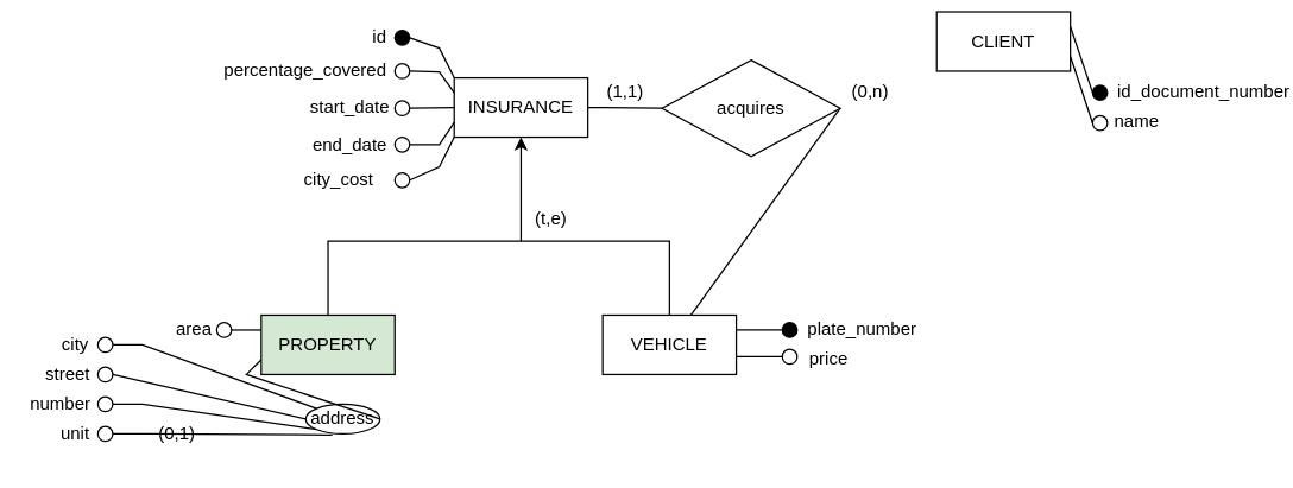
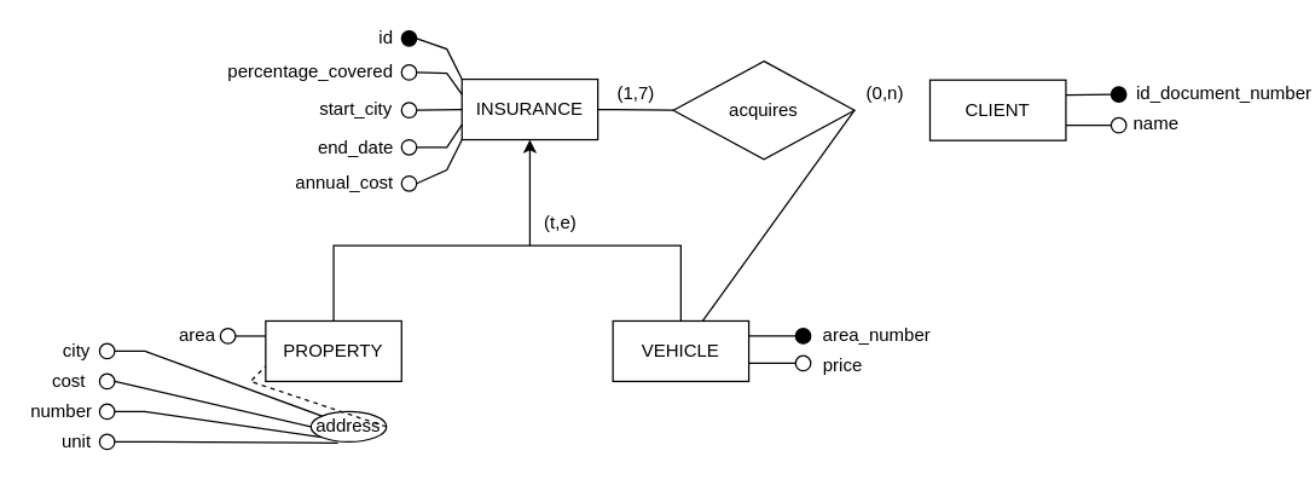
  <mxCell id="0" />
  <mxCell id="1" parent="0" />
  <mxCell id="2" value="INSURANCE" style="rounded=0;whiteSpace=wrap;html=1;" parent="1" vertex="1"><mxGeometry x="305" y="52" width="90" height="40" as="geometry" /></mxCell>
  <mxCell id="3" value="acquires" style="shape=rhombus;perimeter=rhombusPerimeter;whiteSpace=wrap;html=1;align=center;fillColor=none;gradientColor=none;rounded=0;" parent="1" vertex="1"><mxGeometry x="445" y="40" width="120" height="65" as="geometry" /></mxCell>
  <mxCell id="4" value="" style="endArrow=none;html=1;rounded=0;entryX=0;entryY=0.5;entryDx=0;entryDy=0;" parent="1" target="3" edge="1"><mxGeometry relative="1" as="geometry"><mxPoint x="395" y="72" as="sourcePoint" /><mxPoint x="555" y="72" as="targetPoint" /></mxGeometry></mxCell>
  <mxCell id="5" value="" style="endArrow=none;html=1;rounded=0;exitX=1;exitY=0.5;exitDx=0;exitDy=0;" parent="1" source="3" target="31" edge="1"><mxGeometry relative="1" as="geometry"><mxPoint x="595" y="72" as="sourcePoint" /><mxPoint x="625" y="72.5" as="targetPoint" /></mxGeometry></mxCell>
- <mxCell id="6" value="CLIENT" style="rounded=0;whiteSpace=wrap;html=1;gradientColor=none;fillColor=none;" parent="1" vertex="1"><mxGeometry x="630" y="7.5" width="90" height="40" as="geometry" /></mxCell>
+ <mxCell id="6" value="CLIENT" style="rounded=0;whiteSpace=wrap;html=1;gradientColor=none;fillColor=none;" parent="1" vertex="1"><mxGeometry x="615" y="52.5" width="90" height="40" as="geometry" /></mxCell>
  <mxCell id="7" value="" style="ellipse;whiteSpace=wrap;html=1;aspect=fixed;rounded=0;" parent="1" vertex="1"><mxGeometry x="735" y="77.5" width="10" height="10" as="geometry" /></mxCell>
  <mxCell id="8" value="" style="ellipse;whiteSpace=wrap;html=1;aspect=fixed;rounded=0;fillColor=#000000;" parent="1" vertex="1"><mxGeometry x="735" y="57" width="10" height="10" as="geometry" /></mxCell>
  <mxCell id="9" value="" style="ellipse;whiteSpace=wrap;html=1;aspect=fixed;rounded=0;" parent="1" vertex="1"><mxGeometry x="265" y="92" width="10" height="10" as="geometry" /></mxCell>
  <mxCell id="10" value="" style="ellipse;whiteSpace=wrap;html=1;aspect=fixed;rounded=0;fillColor=none;" parent="1" vertex="1"><mxGeometry x="265" y="67.5" width="10" height="10" as="geometry" /></mxCell>
  <mxCell id="11" value="" style="ellipse;whiteSpace=wrap;html=1;aspect=fixed;fillColor=#000000;rounded=0;" parent="1" vertex="1"><mxGeometry x="265" y="20" width="10" height="10" as="geometry" /></mxCell>
  <mxCell id="12" value="" style="endArrow=none;html=1;rounded=0;exitX=0;exitY=0;exitDx=0;exitDy=0;entryX=1;entryY=0.5;entryDx=0;entryDy=0;" parent="1" source="2" target="11" edge="1"><mxGeometry width="50" height="50" relative="1" as="geometry"><mxPoint x="285" y="82" as="sourcePoint" /><mxPoint x="275" y="62" as="targetPoint" /><Array as="points"><mxPoint x="295" y="32" /></Array></mxGeometry></mxCell>
  <mxCell id="13" value="" style="endArrow=none;html=1;rounded=0;entryX=1;entryY=0.5;entryDx=0;entryDy=0;exitX=0;exitY=0.5;exitDx=0;exitDy=0;" parent="1" source="2" target="10" edge="1"><mxGeometry width="50" height="50" relative="1" as="geometry"><mxPoint x="295" y="72" as="sourcePoint" /><mxPoint x="285" y="47" as="targetPoint" /><Array as="points" /></mxGeometry></mxCell>
  <mxCell id="14" value="" style="endArrow=none;html=1;rounded=0;entryX=1;entryY=0.5;entryDx=0;entryDy=0;exitX=0;exitY=0.75;exitDx=0;exitDy=0;" parent="1" source="2" target="9" edge="1"><mxGeometry width="50" height="50" relative="1" as="geometry"><mxPoint x="335" y="82" as="sourcePoint" /><mxPoint x="305" y="67" as="targetPoint" /><Array as="points"><mxPoint x="295" y="97" /></Array></mxGeometry></mxCell>
  <mxCell id="15" value="id_document_number" style="text;html=1;strokeColor=none;fillColor=none;align=center;verticalAlign=middle;whiteSpace=wrap;rounded=0;" parent="1" vertex="1"><mxGeometry x="785" y="57" width="50" height="10" as="geometry" /></mxCell>
  <mxCell id="16" value="name" style="text;html=1;strokeColor=none;fillColor=none;align=center;verticalAlign=middle;whiteSpace=wrap;rounded=0;" parent="1" vertex="1"><mxGeometry x="745" y="77" width="40" height="10" as="geometry" /></mxCell>
  <mxCell id="17" value="id" style="text;html=1;strokeColor=none;fillColor=none;align=center;verticalAlign=middle;whiteSpace=wrap;rounded=0;" parent="1" vertex="1"><mxGeometry x="235" y="20" width="40" height="10" as="geometry" /></mxCell>
  <mxCell id="18" value="percentage_covered" style="text;html=1;strokeColor=none;fillColor=none;align=center;verticalAlign=middle;whiteSpace=wrap;rounded=0;" parent="1" vertex="1"><mxGeometry x="185" y="42" width="40" height="10" as="geometry" /></mxCell>
  <mxCell id="19" value="end_date" style="text;html=1;strokeColor=none;fillColor=none;align=center;verticalAlign=middle;whiteSpace=wrap;rounded=0;" parent="1" vertex="1"><mxGeometry x="215" y="92.5" width="40" height="10" as="geometry" /></mxCell>
- <mxCell id="20" value="(1,1)" style="text;html=1;align=center;verticalAlign=middle;resizable=0;points=[];autosize=1;strokeColor=none;fillColor=none;rounded=0;" parent="1" vertex="1"><mxGeometry x="395" y="47" width="50" height="30" as="geometry" /></mxCell>
+ <mxCell id="20" value="(1,7)" style="text;html=1;align=center;verticalAlign=middle;resizable=0;points=[];autosize=1;strokeColor=none;fillColor=none;rounded=0;" parent="1" vertex="1"><mxGeometry x="395" y="47" width="50" height="30" as="geometry" /></mxCell>
  <mxCell id="21" value="(0,n)" style="text;html=1;align=center;verticalAlign=middle;resizable=0;points=[];autosize=1;strokeColor=none;fillColor=none;rounded=0;" parent="1" vertex="1"><mxGeometry x="560" y="47" width="50" height="30" as="geometry" /></mxCell>
  <mxCell id="22" value="" style="ellipse;whiteSpace=wrap;html=1;aspect=fixed;rounded=0;" parent="1" vertex="1"><mxGeometry x="265" y="42.5" width="10" height="10" as="geometry" /></mxCell>
  <mxCell id="23" value="" style="ellipse;whiteSpace=wrap;html=1;aspect=fixed;rounded=0;" parent="1" vertex="1"><mxGeometry x="265" y="116" width="10" height="10" as="geometry" /></mxCell>
  <mxCell id="24" value="" style="endArrow=none;html=1;rounded=0;entryX=1;entryY=0.5;entryDx=0;entryDy=0;exitX=0;exitY=0.25;exitDx=0;exitDy=0;" parent="1" source="2" target="22" edge="1"><mxGeometry width="50" height="50" relative="1" as="geometry"><mxPoint x="315" y="82" as="sourcePoint" /><mxPoint x="285" y="83" as="targetPoint" /><Array as="points"><mxPoint x="295" y="48" /></Array></mxGeometry></mxCell>
  <mxCell id="25" value="" style="endArrow=none;html=1;rounded=0;entryX=1;entryY=0.5;entryDx=0;entryDy=0;exitX=0;exitY=1;exitDx=0;exitDy=0;" parent="1" source="2" target="23" edge="1"><mxGeometry width="50" height="50" relative="1" as="geometry"><mxPoint x="325" y="92" as="sourcePoint" /><mxPoint x="295" y="93" as="targetPoint" /><Array as="points"><mxPoint x="295" y="112" /></Array></mxGeometry></mxCell>
- <mxCell id="26" value="start_date" style="text;html=1;strokeColor=none;fillColor=none;align=center;verticalAlign=middle;whiteSpace=wrap;rounded=0;" parent="1" vertex="1"><mxGeometry x="215" y="67" width="40" height="10" as="geometry" /></mxCell>
- <mxCell id="27" value="city_cost" style="text;html=1;strokeColor=none;fillColor=none;align=center;verticalAlign=middle;whiteSpace=wrap;rounded=0;" parent="1" vertex="1"><mxGeometry x="200" y="116" width="55" height="10" as="geometry" /></mxCell>
+ <mxCell id="26" value="start_city" style="text;html=1;strokeColor=none;fillColor=none;align=center;verticalAlign=middle;whiteSpace=wrap;rounded=0;" parent="1" vertex="1"><mxGeometry x="215" y="67" width="40" height="10" as="geometry" /></mxCell>
+ <mxCell id="27" value="annual_cost" style="text;html=1;strokeColor=none;fillColor=none;align=center;verticalAlign=middle;whiteSpace=wrap;rounded=0;" parent="1" vertex="1"><mxGeometry x="200" y="116" width="55" height="10" as="geometry" /></mxCell>
  <mxCell id="28" value="" style="endArrow=none;html=1;rounded=0;entryX=0;entryY=0.5;entryDx=0;entryDy=0;exitX=1;exitY=0.25;exitDx=0;exitDy=0;" parent="1" source="6" target="8" edge="1"><mxGeometry width="50" height="50" relative="1" as="geometry"><mxPoint x="665" y="102" as="sourcePoint" /><mxPoint x="715" y="52" as="targetPoint" /></mxGeometry></mxCell>
  <mxCell id="29" value="" style="endArrow=none;html=1;rounded=0;entryX=0;entryY=0.5;entryDx=0;entryDy=0;exitX=1;exitY=0.75;exitDx=0;exitDy=0;" parent="1" source="6" target="7" edge="1"><mxGeometry width="50" height="50" relative="1" as="geometry"><mxPoint x="715" y="73" as="sourcePoint" /><mxPoint x="745" y="72" as="targetPoint" /></mxGeometry></mxCell>
- <mxCell id="30" value="PROPERTY" style="rounded=0;whiteSpace=wrap;html=1;fillColor=#d5e8d4;" parent="1" vertex="1"><mxGeometry x="175" y="212" width="90" height="40" as="geometry" /></mxCell>
+ <mxCell id="30" value="PROPERTY" style="rounded=0;whiteSpace=wrap;html=1;" parent="1" vertex="1"><mxGeometry x="175" y="212" width="90" height="40" as="geometry" /></mxCell>
  <mxCell id="31" value="VEHICLE" style="rounded=0;whiteSpace=wrap;html=1;" parent="1" vertex="1"><mxGeometry x="405" y="212" width="90" height="40" as="geometry" /></mxCell>
  <mxCell id="32" value="" style="endArrow=none;html=1;rounded=0;exitX=0.5;exitY=0;exitDx=0;exitDy=0;entryX=0.5;entryY=0;entryDx=0;entryDy=0;" parent="1" source="30" target="31" edge="1"><mxGeometry width="50" height="50" relative="1" as="geometry"><mxPoint x="245" y="202" as="sourcePoint" /><mxPoint x="450" y="182" as="targetPoint" /><Array as="points"><mxPoint x="220" y="162" /><mxPoint x="450" y="162" /></Array></mxGeometry></mxCell>
  <mxCell id="33" value="" style="endArrow=classic;html=1;rounded=0;entryX=0.5;entryY=1;entryDx=0;entryDy=0;" parent="1" target="2" edge="1"><mxGeometry width="50" height="50" relative="1" as="geometry"><mxPoint x="350" y="162" as="sourcePoint" /><mxPoint x="535" y="92" as="targetPoint" /></mxGeometry></mxCell>
  <mxCell id="34" value="(t,e)" style="text;html=1;align=center;verticalAlign=middle;resizable=0;points=[];autosize=1;strokeColor=none;fillColor=none;rounded=0;" parent="1" vertex="1"><mxGeometry x="350" y="132" width="40" height="30" as="geometry" /></mxCell>
  <mxCell id="35" value="address" style="ellipse;whiteSpace=wrap;html=1;rounded=0;" parent="1" vertex="1"><mxGeometry x="205" y="272" width="50" height="20" as="geometry" /></mxCell>
  <mxCell id="36" value="" style="ellipse;whiteSpace=wrap;html=1;aspect=fixed;rounded=0;gradientColor=none;strokeColor=default;fillColor=#000000;" parent="1" vertex="1"><mxGeometry x="526" y="217" width="10" height="10" as="geometry" /></mxCell>
  <mxCell id="37" value="" style="endArrow=none;html=1;rounded=0;exitX=1;exitY=0.25;exitDx=0;exitDy=0;entryX=0;entryY=0.5;entryDx=0;entryDy=0;" parent="1" source="31" target="36" edge="1"><mxGeometry width="50" height="50" relative="1" as="geometry"><mxPoint x="495" y="252" as="sourcePoint" /><mxPoint x="515" y="232" as="targetPoint" /></mxGeometry></mxCell>
  <mxCell id="38" value="" style="ellipse;whiteSpace=wrap;html=1;aspect=fixed;rounded=0;gradientColor=none;strokeColor=default;" parent="1" vertex="1"><mxGeometry x="526" y="235" width="10" height="10" as="geometry" /></mxCell>
  <mxCell id="39" value="" style="endArrow=none;html=1;rounded=0;exitX=1;exitY=0.25;exitDx=0;exitDy=0;entryX=0;entryY=0.5;entryDx=0;entryDy=0;" parent="1" target="38" edge="1"><mxGeometry width="50" height="50" relative="1" as="geometry"><mxPoint x="495" y="240" as="sourcePoint" /><mxPoint x="515" y="250" as="targetPoint" /></mxGeometry></mxCell>
- <mxCell id="40" value="plate_number" style="text;html=1;strokeColor=none;fillColor=none;align=center;verticalAlign=middle;whiteSpace=wrap;rounded=0;" parent="1" vertex="1"><mxGeometry x="560" y="217" width="40" height="10" as="geometry" /></mxCell>
+ <mxCell id="40" value="area_number" style="text;html=1;strokeColor=none;fillColor=none;align=center;verticalAlign=middle;whiteSpace=wrap;rounded=0;" parent="1" vertex="1"><mxGeometry x="560" y="217" width="40" height="10" as="geometry" /></mxCell>
  <mxCell id="41" value="price" style="text;html=1;strokeColor=none;fillColor=none;align=center;verticalAlign=middle;whiteSpace=wrap;rounded=0;" parent="1" vertex="1"><mxGeometry x="540" y="237" width="35" height="10" as="geometry" /></mxCell>
- <mxCell id="42" value="" style="endArrow=none;html=1;rounded=0;entryX=0;entryY=0.75;entryDx=0;entryDy=0;exitX=1;exitY=0.5;exitDx=0;exitDy=0;" parent="1" source="35" target="30" edge="1"><mxGeometry width="50" height="50" relative="1" as="geometry"><mxPoint x="135" y="312" as="sourcePoint" /><mxPoint x="185" y="262" as="targetPoint" /><Array as="points"><mxPoint x="165" y="252" /></Array></mxGeometry></mxCell>
+ <mxCell id="42" value="" style="endArrow=none;html=1;rounded=0;entryX=0;entryY=0.75;entryDx=0;entryDy=0;exitX=1;exitY=0.5;exitDx=0;exitDy=0;dashed=1;" parent="1" source="35" target="30" edge="1"><mxGeometry width="50" height="50" relative="1" as="geometry"><mxPoint x="135" y="312" as="sourcePoint" /><mxPoint x="185" y="262" as="targetPoint" /><Array as="points"><mxPoint x="165" y="252" /></Array></mxGeometry></mxCell>
  <mxCell id="43" value="" style="endArrow=none;html=1;rounded=0;entryX=0;entryY=0.25;entryDx=0;entryDy=0;exitX=1;exitY=0.5;exitDx=0;exitDy=0;" parent="1" source="44" target="30" edge="1"><mxGeometry width="50" height="50" relative="1" as="geometry"><mxPoint x="155" y="222" as="sourcePoint" /><mxPoint x="180" y="247" as="targetPoint" /><Array as="points" /></mxGeometry></mxCell>
  <mxCell id="44" value="" style="ellipse;whiteSpace=wrap;html=1;aspect=fixed;rounded=0;" parent="1" vertex="1"><mxGeometry x="145" y="217" width="10" height="10" as="geometry" /></mxCell>
  <mxCell id="45" value="" style="endArrow=none;html=1;rounded=0;entryX=0;entryY=0;entryDx=0;entryDy=0;exitX=1;exitY=0.5;exitDx=0;exitDy=0;" parent="1" source="46" target="35" edge="1"><mxGeometry width="50" height="50" relative="1" as="geometry"><mxPoint x="90" y="247" as="sourcePoint" /><mxPoint x="110" y="247" as="targetPoint" /><Array as="points"><mxPoint x="95" y="232" /></Array></mxGeometry></mxCell>
  <mxCell id="46" value="" style="ellipse;whiteSpace=wrap;html=1;aspect=fixed;rounded=0;" parent="1" vertex="1"><mxGeometry x="65" y="227" width="10" height="10" as="geometry" /></mxCell>
  <mxCell id="47" value="" style="endArrow=none;html=1;rounded=0;entryX=0;entryY=0.5;entryDx=0;entryDy=0;exitX=1;exitY=0.5;exitDx=0;exitDy=0;" parent="1" source="48" target="35" edge="1"><mxGeometry width="50" height="50" relative="1" as="geometry"><mxPoint x="85" y="277" as="sourcePoint" /><mxPoint x="105" y="277" as="targetPoint" /><Array as="points" /></mxGeometry></mxCell>
  <mxCell id="48" value="" style="ellipse;whiteSpace=wrap;html=1;aspect=fixed;rounded=0;" parent="1" vertex="1"><mxGeometry x="65" y="247" width="10" height="10" as="geometry" /></mxCell>
  <mxCell id="49" value="" style="endArrow=none;html=1;rounded=0;exitX=1;exitY=0.5;exitDx=0;exitDy=0;entryX=0;entryY=1;entryDx=0;entryDy=0;" parent="1" source="50" target="35" edge="1"><mxGeometry width="50" height="50" relative="1" as="geometry"><mxPoint x="60" y="282" as="sourcePoint" /><mxPoint x="80" y="282" as="targetPoint" /><Array as="points"><mxPoint x="95" y="272" /></Array></mxGeometry></mxCell>
  <mxCell id="50" value="" style="ellipse;whiteSpace=wrap;html=1;aspect=fixed;rounded=0;" parent="1" vertex="1"><mxGeometry x="65" y="267" width="10" height="10" as="geometry" /></mxCell>
  <mxCell id="51" value="" style="endArrow=none;html=1;rounded=0;entryX=0.357;entryY=1.037;entryDx=0;entryDy=0;exitX=1;exitY=0.5;exitDx=0;exitDy=0;entryPerimeter=0;" parent="1" source="52" target="35" edge="1"><mxGeometry width="50" height="50" relative="1" as="geometry"><mxPoint x="75" y="292" as="sourcePoint" /><mxPoint x="95" y="292" as="targetPoint" /><Array as="points"><mxPoint x="100" y="292" /></Array></mxGeometry></mxCell>
  <mxCell id="52" value="" style="ellipse;whiteSpace=wrap;html=1;aspect=fixed;rounded=0;" parent="1" vertex="1"><mxGeometry x="65" y="287" width="10" height="10" as="geometry" /></mxCell>
  <mxCell id="53" value="area" style="text;html=1;strokeColor=none;fillColor=none;align=center;verticalAlign=middle;whiteSpace=wrap;rounded=0;" parent="1" vertex="1"><mxGeometry x="110" y="217" width="40" height="10" as="geometry" /></mxCell>
  <mxCell id="54" value="city" style="text;html=1;strokeColor=none;fillColor=none;align=center;verticalAlign=middle;whiteSpace=wrap;rounded=0;" parent="1" vertex="1"><mxGeometry x="30" y="227" width="40" height="10" as="geometry" /></mxCell>
- <mxCell id="55" value="street" style="text;html=1;strokeColor=none;fillColor=none;align=center;verticalAlign=middle;whiteSpace=wrap;rounded=0;" parent="1" vertex="1"><mxGeometry x="25" y="247" width="40" height="10" as="geometry" /></mxCell>
+ <mxCell id="55" value="cost" style="text;html=1;strokeColor=none;fillColor=none;align=center;verticalAlign=middle;whiteSpace=wrap;rounded=0;" parent="1" vertex="1"><mxGeometry x="25" y="247" width="40" height="10" as="geometry" /></mxCell>
  <mxCell id="56" value="number" style="text;html=1;strokeColor=none;fillColor=none;align=center;verticalAlign=middle;whiteSpace=wrap;rounded=0;" parent="1" vertex="1"><mxGeometry x="20" y="267" width="40" height="10" as="geometry" /></mxCell>
  <mxCell id="57" value="unit" style="text;html=1;strokeColor=none;fillColor=none;align=center;verticalAlign=middle;whiteSpace=wrap;rounded=0;" parent="1" vertex="1"><mxGeometry x="30" y="287" width="40" height="10" as="geometry" /></mxCell>
- <mxCell id="58" value="(0,1)" style="text;html=1;align=center;verticalAlign=middle;resizable=0;points=[];autosize=1;strokeColor=none;fillColor=none;rounded=0;" parent="1" vertex="1"><mxGeometry x="95" y="277" width="45" height="30" as="geometry" /></mxCell>
